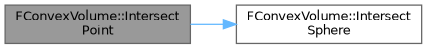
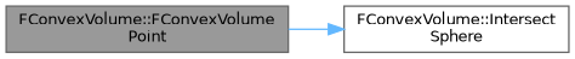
  digraph {
    rankdir=LR
    node [fontname=Helvetica fontsize=10 shape=box style=filled]
-   n1 [color=gray40 fillcolor=grey60 fontcolor=black height=0.2 label="FConvexVolume::Intersect\lPoint" width=0.4]
+   n1 [color=gray40 fillcolor=grey60 fontcolor=black height=0.2 label="FConvexVolume::FConvexVolume\lPoint" width=0.4]
    n2 [color=grey40 fillcolor=white height=0.2 label="FConvexVolume::Intersect\lSphere" width=0.4]
    n1 -> n2 [color=steelblue1 fontname=Helvetica fontsize=10 labelfontname=Helvetica labelfontsize=10 style=solid]
  }
